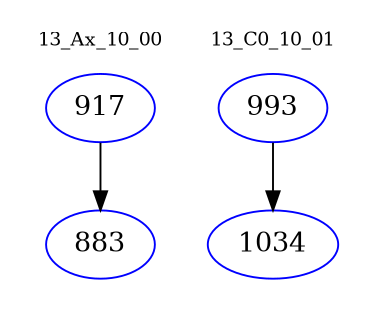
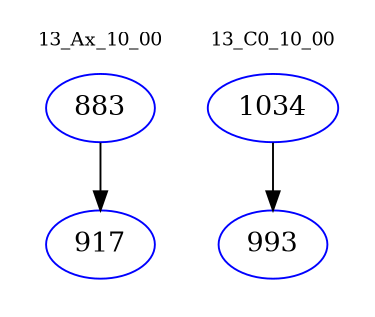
  digraph {
    node [color=blue]
    edge [color=black]
    n1 [label=883]
    n2 [label=917]
    n3 [label=1034]
    n4 [label=993]
    subgraph cluster_1 {
      color=white
      fontsize=10
      label="13_Ax_10_00"
      n1
      n2
    }
    subgraph cluster_2 {
      color=white
      fontsize=10
-     label="13_C0_10_01"
+     label="13_C0_10_00"
      n3
      n4
    }
-   n2 -> n1
-   n4 -> n3
+   n1 -> n2
+   n3 -> n4
  }
